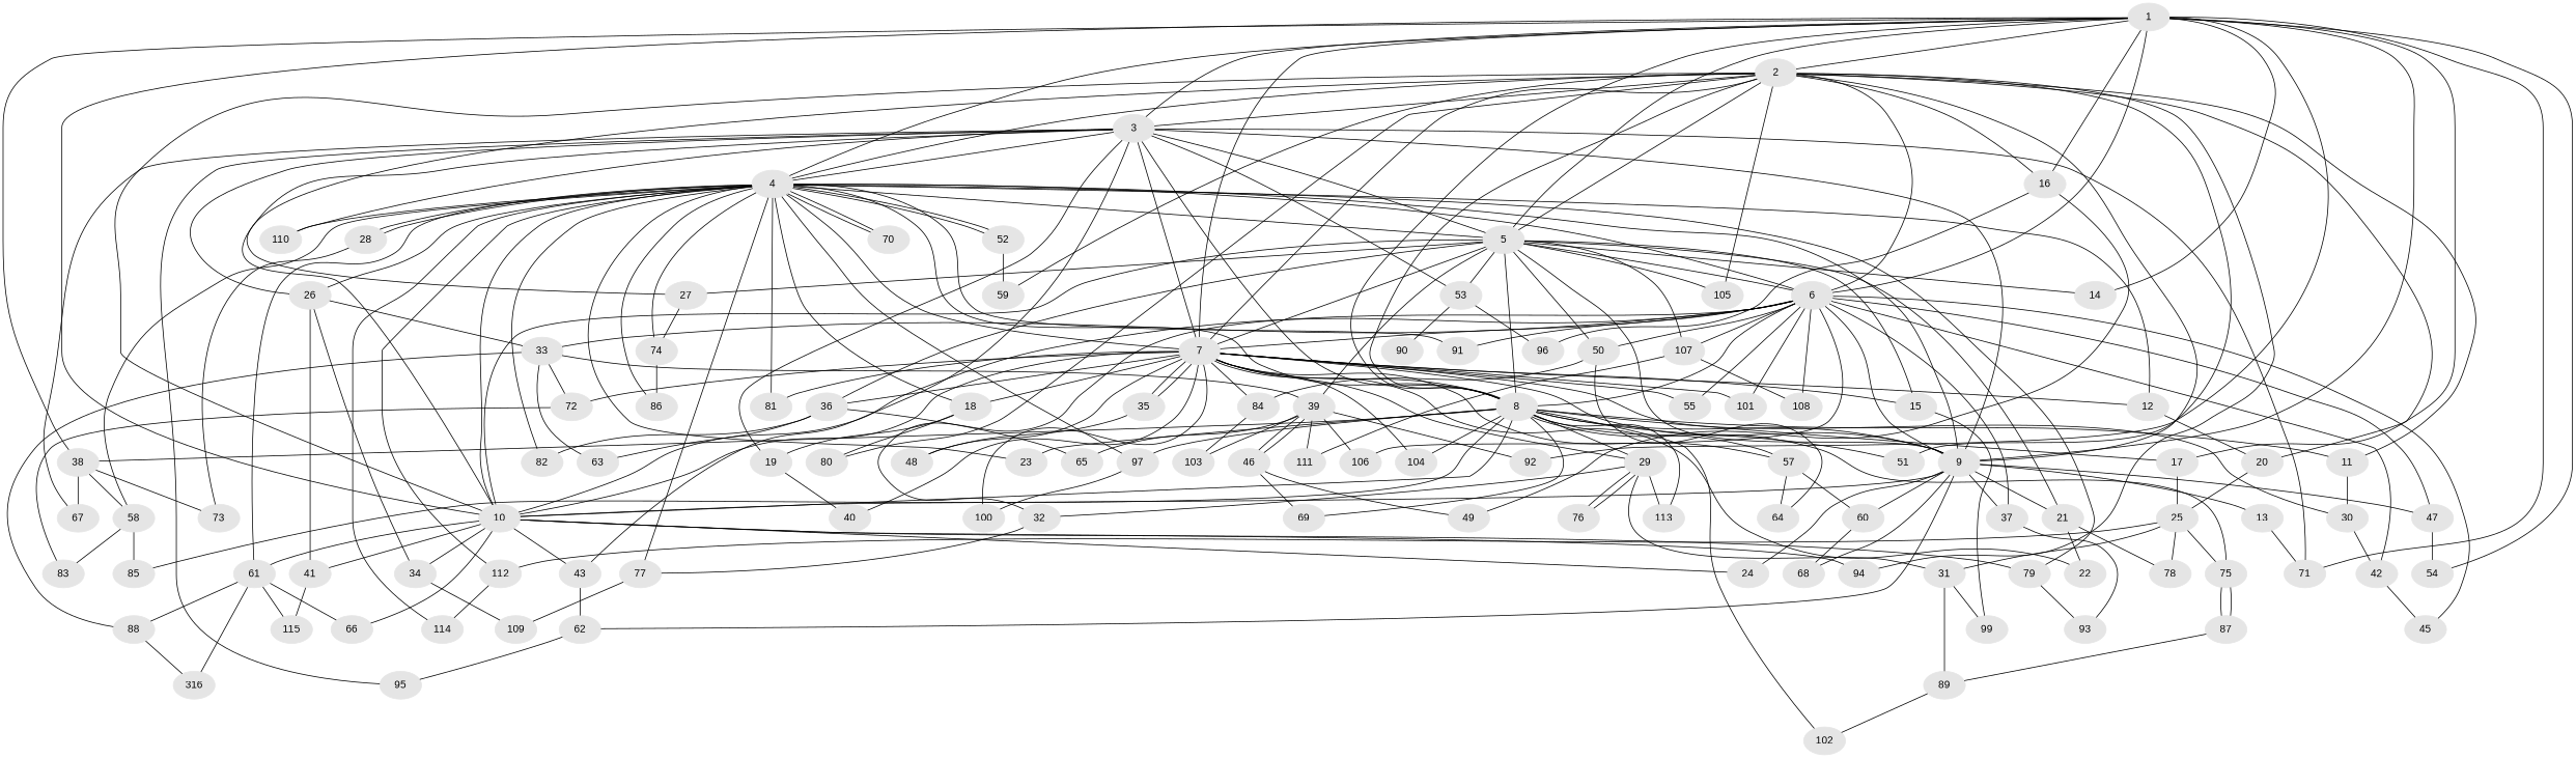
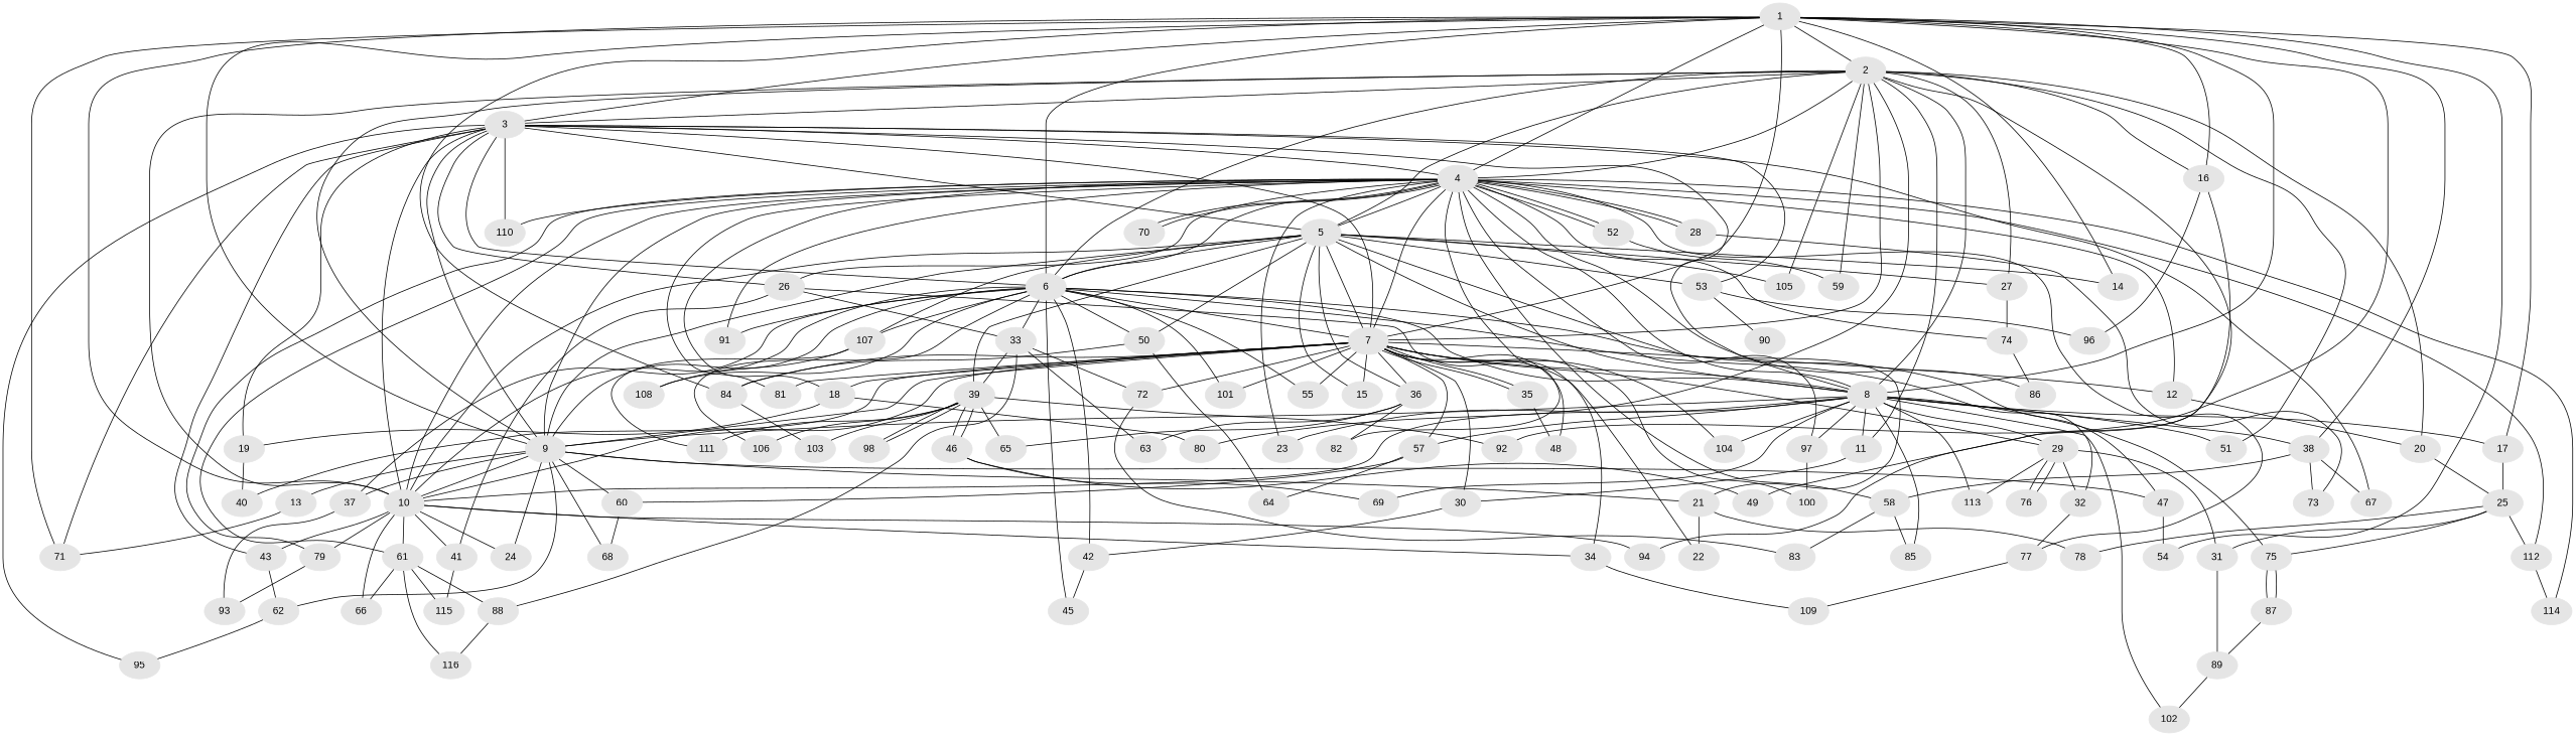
  graph {
    fontname="Liberation Sans"
    node [color=gray90 fontname="Liberation Sans" style=filled]
    edge [fontname="Liberation Sans"]
    1
    2
    3
    4
    5
    6
    7
    8
    9
    10
    14
    16
    17
    38
    54
    71
    92
    11
    20
    27
    51
    59
    80
    94
    105
    19
    26
    43
    53
    67
    95
    110
    12
    18
    23
    28
    52
    58
    61
    70
    74
    77
    79
    81
    82
    86
    91
    97
    112
    114
    15
    21
    36
    39
    50
    107
    32
    33
    37
    42
    45
    47
    55
    101
    106
    108
    22
    29
    30
    35
    40
    48
    57
    72
    84
    100
    104
    69
    75
    85
    102
    113
    13
    24
    60
    62
    68
    34
    41
    66
    49
    96
    25
    73
    90
    83
    88
    115
-   116 [label=316]
+   116
    109
    93
-   99
    78
    63
    65
    46
+   98
    103
    111
    64
    31
    76
    87
    89
    1 -- 2
    1 -- 3
    1 -- 4
-   1 -- 5
+   1 -- 84
    1 -- 6
    1 -- 7
    1 -- 8
    1 -- 9
    1 -- 10
    1 -- 14
    1 -- 16
    1 -- 17
    1 -- 38
    1 -- 54
    1 -- 71
    1 -- 92
    2 -- 3
    2 -- 4
    2 -- 5
    2 -- 6
    2 -- 7
    2 -- 8
    2 -- 9
    2 -- 10
    2 -- 16
    2 -- 11
    2 -- 20
    2 -- 27
    2 -- 51
    2 -- 59
    2 -- 80
    2 -- 94
    2 -- 105
    3 -- 4
    3 -- 5
+   3 -- 6
    3 -- 7
    3 -- 8
    3 -- 9
    3 -- 10
    3 -- 71
    3 -- 19
    3 -- 26
    3 -- 43
    3 -- 53
    3 -- 67
    3 -- 95
    3 -- 110
    4 -- 5
    4 -- 6
    4 -- 7
    4 -- 8
    4 -- 9
    4 -- 10
    4 -- 26
    4 -- 110
    4 -- 12
    4 -- 18
    4 -- 23
    4 -- 28
    4 -- 28
    4 -- 52
    4 -- 52
    4 -- 58
    4 -- 61
    4 -- 70
    4 -- 70
    4 -- 74
    4 -- 77
    4 -- 79
    4 -- 81
    4 -- 82
    4 -- 86
    4 -- 91
    4 -- 97
    4 -- 112
    4 -- 114
    5 -- 6
    5 -- 7
    5 -- 8
    5 -- 9
    5 -- 10
    5 -- 14
    5 -- 27
    5 -- 105
    5 -- 53
    5 -- 15
    5 -- 21
    5 -- 36
    5 -- 39
    5 -- 50
    5 -- 107
    6 -- 7
    6 -- 8
    6 -- 9
    6 -- 10
    6 -- 91
    6 -- 50
    6 -- 107
    6 -- 32
    6 -- 33
    6 -- 37
    6 -- 42
    6 -- 45
    6 -- 47
    6 -- 55
    6 -- 101
    6 -- 106
    6 -- 108
    7 -- 8
    7 -- 9
    7 -- 10
    7 -- 12
    7 -- 18
    7 -- 81
    7 -- 15
    7 -- 36
    7 -- 55
    7 -- 101
    7 -- 22
    7 -- 29
    7 -- 30
    7 -- 35
    7 -- 35
    7 -- 40
    7 -- 48
    7 -- 57
    7 -- 72
    7 -- 84
    7 -- 100
    7 -- 104
    8 -- 9
    8 -- 10
    8 -- 17
    8 -- 38
    8 -- 11
    8 -- 51
    8 -- 23
    8 -- 97
    8 -- 29
    8 -- 57
    8 -- 104
    8 -- 69
    8 -- 75
    8 -- 85
    8 -- 102
    8 -- 113
    9 -- 10
    9 -- 21
    9 -- 37
    9 -- 47
    9 -- 13
    9 -- 24
    9 -- 60
    9 -- 62
    9 -- 68
    10 -- 94
    10 -- 43
    10 -- 61
    10 -- 79
    10 -- 24
    10 -- 34
    10 -- 41
    10 -- 66
    16 -- 49
    16 -- 96
    17 -- 25
    38 -- 67
    38 -- 58
    38 -- 73
    11 -- 30
    20 -- 25
    27 -- 74
    19 -- 40
    26 -- 33
    26 -- 34
    26 -- 41
    43 -- 62
    53 -- 96
    53 -- 90
    12 -- 20
    18 -- 80
    18 -- 19
    28 -- 73
    52 -- 59
    58 -- 85
    58 -- 83
    61 -- 66
    61 -- 88
    61 -- 115
    61 -- 116
    74 -- 86
    77 -- 109
    79 -- 93
    97 -- 100
    112 -- 114
-   15 -- 99
    21 -- 22
    21 -- 78
    36 -- 82
    36 -- 63
    36 -- 65
    39 -- 92
    39 -- 106
    39 -- 65
    39 -- 46
    39 -- 46
+   39 -- 98
+   39 -- 98
    39 -- 103
    39 -- 111
    50 -- 84
    50 -- 64
    107 -- 108
    107 -- 111
    32 -- 77
    33 -- 39
    33 -- 72
    33 -- 88
    33 -- 63
    37 -- 93
    42 -- 45
    47 -- 54
    29 -- 32
    29 -- 113
    29 -- 31
    29 -- 76
    29 -- 76
    30 -- 42
    35 -- 48
    57 -- 60
    57 -- 64
    72 -- 83
    84 -- 103
    75 -- 87
    75 -- 87
    13 -- 71
    60 -- 68
    62 -- 95
    34 -- 109
    41 -- 115
    25 -- 112
    25 -- 75
    25 -- 78
    25 -- 31
    88 -- 116
    46 -- 69
    46 -- 49
-   31 -- 99
    31 -- 89
    87 -- 89
    89 -- 102
  }
